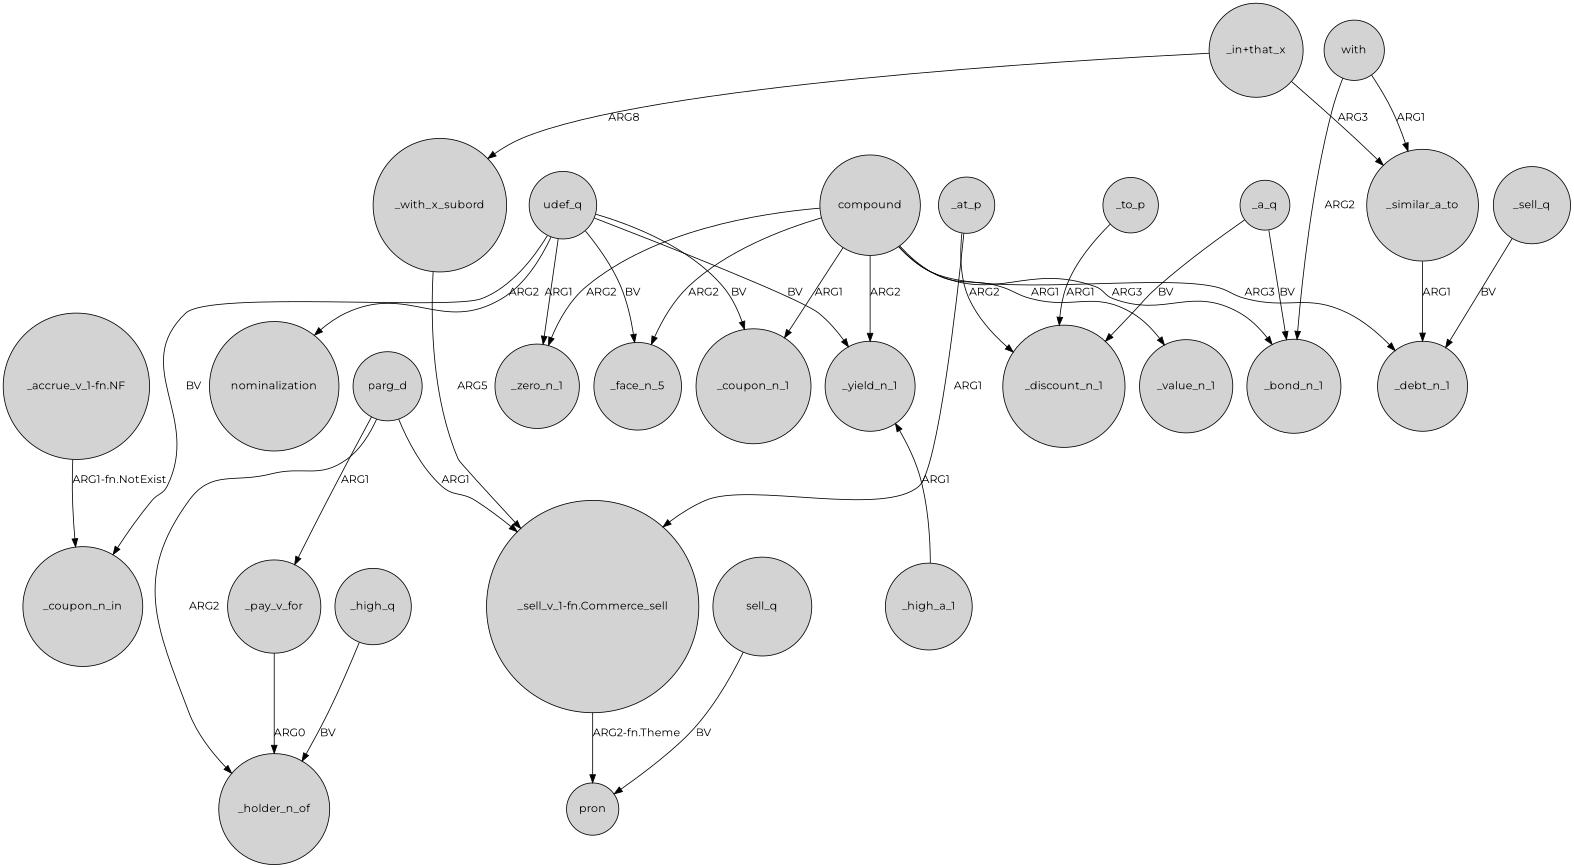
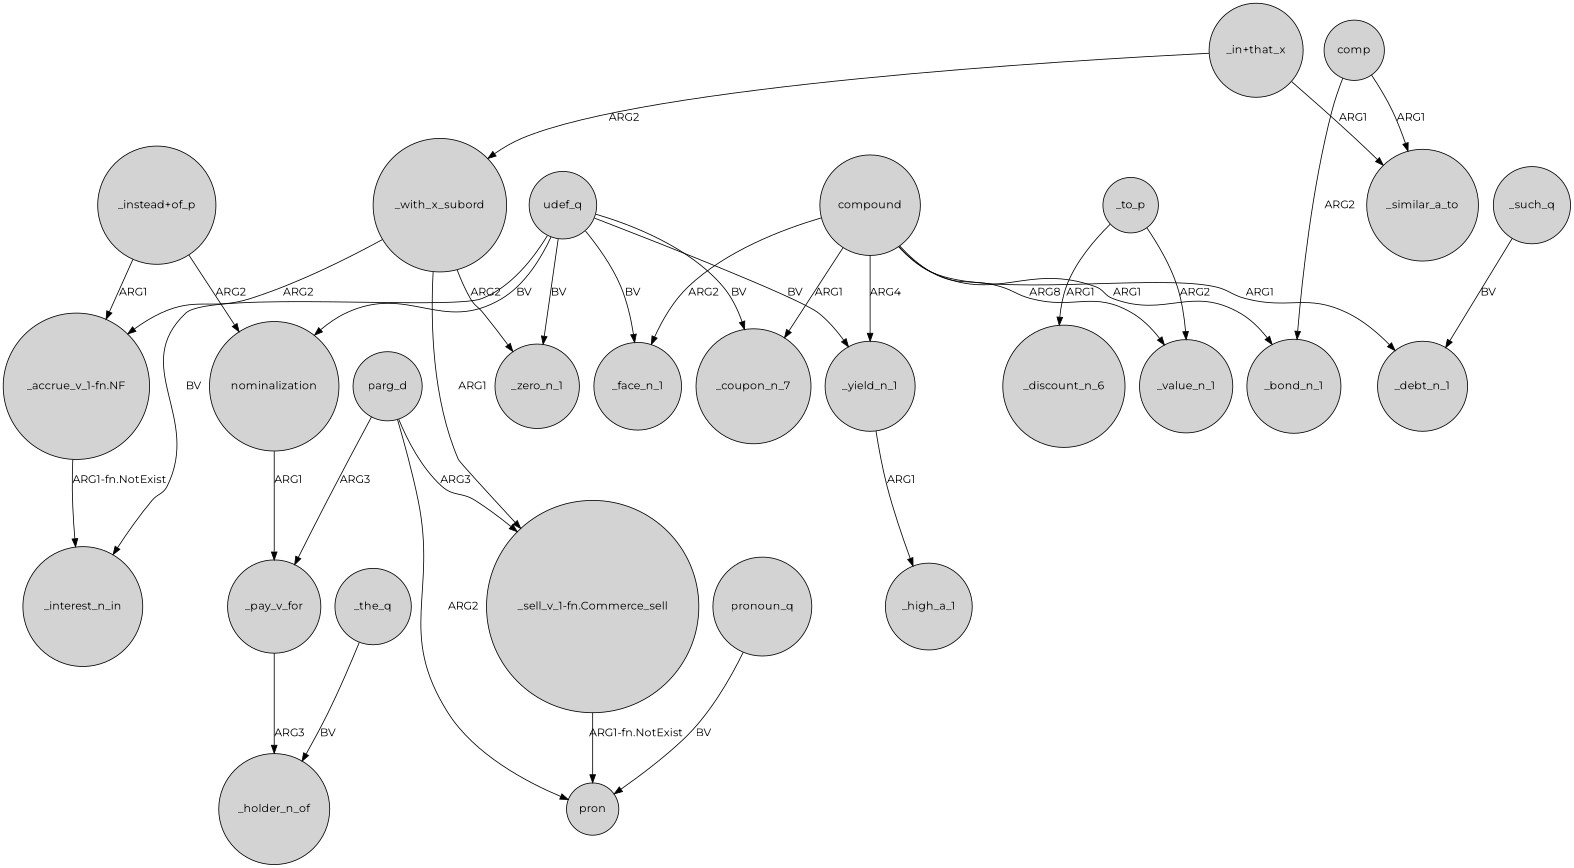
  digraph {
    fontname=Montserrat
    node [fontname=Montserrat shape=circle style=filled]
    edge [fontname=Montserrat]
    compound
-   _coupon_n_1
+   _coupon_n_1 [label=_coupon_n_7]
    _zero_n_1
    _debt_n_1
-   _face_n_1 [label=_face_n_5]
+   _face_n_1
    _bond_n_1
    _value_n_1
    _yield_n_1
-   comp [label=with]
+   comp
    _similar_a_to
    udef_q
-   _interest_n_in [label=_coupon_n_in]
+   _interest_n_in
    nominalization
    _pay_v_for
    "_accrue_v_1-fn.NF"
    "_in+that_x"
    _with_x_subord
    "_sell_v_1-fn.Commerce_sell"
    pron
    parg_d
    _holder_n_of
-   _the_q [label=_high_q]
-   pronoun_q [label=sell_q]
-   _at_p
-   _discount_n_1
+   _the_q
+   "_instead+of_p"
+   pronoun_q
+   _discount_n_1 [label=_discount_n_6]
    _to_p
    _high_a_1
-   _a_q
-   _such_q [label=_sell_q]
+   _such_q
    compound -> _coupon_n_1 [label=ARG1]
-   compound -> _zero_n_1 [label=ARG2]
-   compound -> _debt_n_1 [label=ARG3]
+   _with_x_subord -> _zero_n_1 [label=ARG2]
+   compound -> _debt_n_1 [label=ARG1]
    compound -> _face_n_1 [label=ARG2]
-   compound -> _bond_n_1 [label=ARG3]
-   compound -> _value_n_1 [label=ARG1]
-   compound -> _yield_n_1 [label=ARG2]
+   compound -> _bond_n_1 [label=ARG1]
+   compound -> _value_n_1 [label=ARG8]
+   compound -> _yield_n_1 [label=ARG4]
    comp -> _bond_n_1 [label=ARG2]
    comp -> _similar_a_to [label=ARG1]
-   _similar_a_to -> _debt_n_1 [label=ARG1]
    udef_q -> _coupon_n_1 [label=BV]
-   udef_q -> _zero_n_1 [label=ARG1]
+   udef_q -> _zero_n_1 [label=BV]
    udef_q -> _face_n_1 [label=BV]
    udef_q -> _yield_n_1 [label=BV]
    udef_q -> _interest_n_in [label=BV]
-   udef_q -> nominalization [label=ARG2]
-   _pay_v_for -> _holder_n_of [label=ARG0]
+   udef_q -> nominalization [label=BV]
+   nominalization -> _pay_v_for [label=ARG1]
+   _pay_v_for -> _holder_n_of [label=ARG3]
    "_accrue_v_1-fn.NF" -> _interest_n_in [label="ARG1-fn.NotExist"]
-   "_in+that_x" -> _similar_a_to [label=ARG3]
-   "_in+that_x" -> _with_x_subord [label=ARG8]
-   _with_x_subord -> "_sell_v_1-fn.Commerce_sell" [label=ARG5]
-   "_sell_v_1-fn.Commerce_sell" -> pron [label="ARG2-fn.Theme"]
-   parg_d -> _pay_v_for [label=ARG1]
-   parg_d -> "_sell_v_1-fn.Commerce_sell" [label=ARG1]
-   parg_d -> _holder_n_of [label=ARG2]
+   "_in+that_x" -> _similar_a_to [label=ARG1]
+   "_in+that_x" -> _with_x_subord [label=ARG2]
+   _with_x_subord -> "_accrue_v_1-fn.NF" [label=ARG2]
+   _with_x_subord -> "_sell_v_1-fn.Commerce_sell" [label=ARG1]
+   "_sell_v_1-fn.Commerce_sell" -> pron [label="ARG1-fn.NotExist"]
+   parg_d -> _pay_v_for [label=ARG3]
+   parg_d -> "_sell_v_1-fn.Commerce_sell" [label=ARG3]
+   parg_d -> pron [label=ARG2]
    _the_q -> _holder_n_of [label=BV]
+   "_instead+of_p" -> nominalization [label=ARG2]
+   "_instead+of_p" -> "_accrue_v_1-fn.NF" [label=ARG1]
    pronoun_q -> pron [label=BV]
-   _at_p -> "_sell_v_1-fn.Commerce_sell" [label=ARG1]
-   _at_p -> _discount_n_1 [label=ARG2]
+   _to_p -> _value_n_1 [label=ARG2]
    _to_p -> _discount_n_1 [label=ARG1]
-   _high_a_1 -> _yield_n_1 [label=ARG1]
-   _a_q -> _bond_n_1 [label=BV]
-   _a_q -> _discount_n_1 [label=BV]
+   _yield_n_1 -> _high_a_1 [label=ARG1]
    _such_q -> _debt_n_1 [label=BV]
  }
